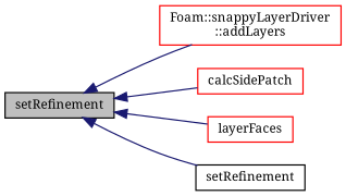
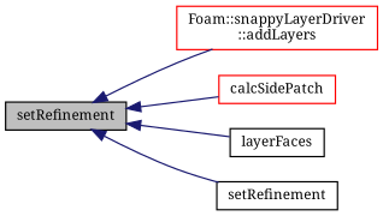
  digraph {
    fontname="Noto Serif"
    rankdir=LR
    node [color=black fontname="Noto Serif" fontsize=10 shape=record]
    edge [color=midnightblue dir=back fontname="Noto Serif" fontsize=10 labelfontname=Helvetica labelfontsize=10 style=solid]
    n1 [fillcolor=grey75 fontcolor=black height=0.2 label=setRefinement style=filled width=0.4]
    n2 [color=red height=0.2 label="Foam::snappyLayerDriver\l::addLayers" width=0.4]
    n3 [color=red height=0.2 label=calcSidePatch width=0.4]
-   n4 [color=red height=0.2 label=layerFaces width=0.4]
+   n4 [height=0.2 label=layerFaces width=0.4]
    n5 [height=0.2 label=setRefinement width=0.4]
    n1 -> n2
    n1 -> n3
    n1 -> n4
    n1 -> n5
  }
